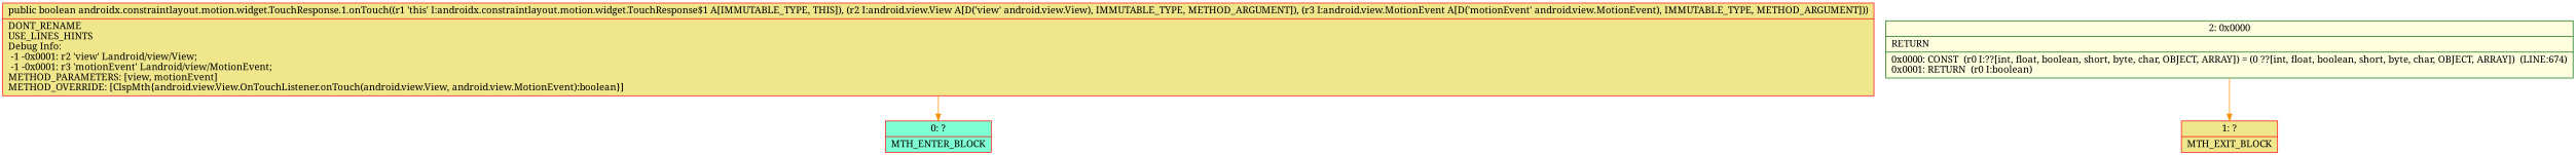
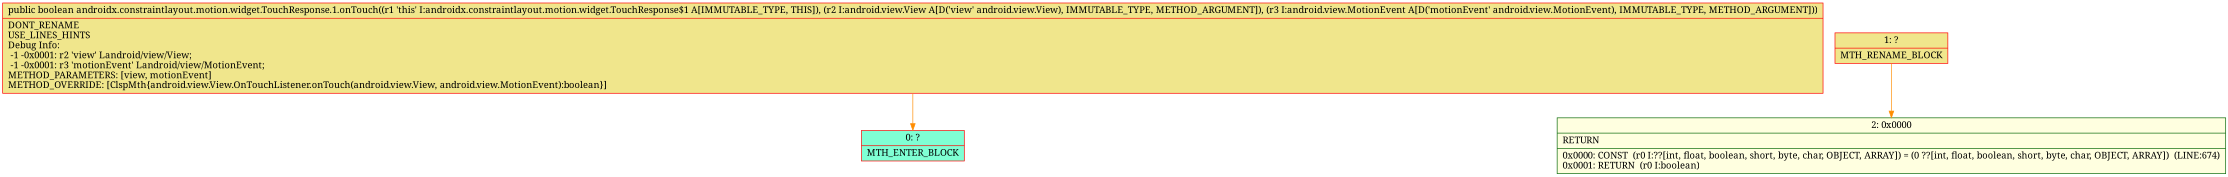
  digraph {
    fontname="Noto Serif"
    node [color=red fillcolor=khaki fontname="Noto Serif" shape=record style=filled]
    edge [color=darkorange fontname="Noto Serif"]
    n1 [fillcolor=aquamarine label="{0\:\ ?|MTH_ENTER_BLOCK\l}"]
    n2 [color=darkgreen fillcolor=lightyellow label="{2\:\ 0x0000|RETURN\l|0x0000: CONST  (r0 I:??[int, float, boolean, short, byte, char, OBJECT, ARRAY]) = (0 ??[int, float, boolean, short, byte, char, OBJECT, ARRAY])  (LINE:674)\l0x0001: RETURN  (r0 I:boolean) \l}"]
-   n3 [label="{1\:\ ?|MTH_EXIT_BLOCK\l}"]
+   n3 [label="{1\:\ ?|MTH_RENAME_BLOCK\l}"]
    n4 [label="{public boolean androidx.constraintlayout.motion.widget.TouchResponse.1.onTouch((r1 'this' I:androidx.constraintlayout.motion.widget.TouchResponse$1 A[IMMUTABLE_TYPE, THIS]), (r2 I:android.view.View A[D('view' android.view.View), IMMUTABLE_TYPE, METHOD_ARGUMENT]), (r3 I:android.view.MotionEvent A[D('motionEvent' android.view.MotionEvent), IMMUTABLE_TYPE, METHOD_ARGUMENT]))  | DONT_RENAME\lUSE_LINES_HINTS\lDebug Info:\l  \-1 \-0x0001: r2 'view' Landroid\/view\/View;\l  \-1 \-0x0001: r3 'motionEvent' Landroid\/view\/MotionEvent;\lMETHOD_PARAMETERS: [view, motionEvent]\lMETHOD_OVERRIDE: [ClspMth\{android.view.View.OnTouchListener.onTouch(android.view.View, android.view.MotionEvent):boolean\}]\l}"]
-   n2 -> n3
+   n3 -> n2
    n4 -> n1
  }
